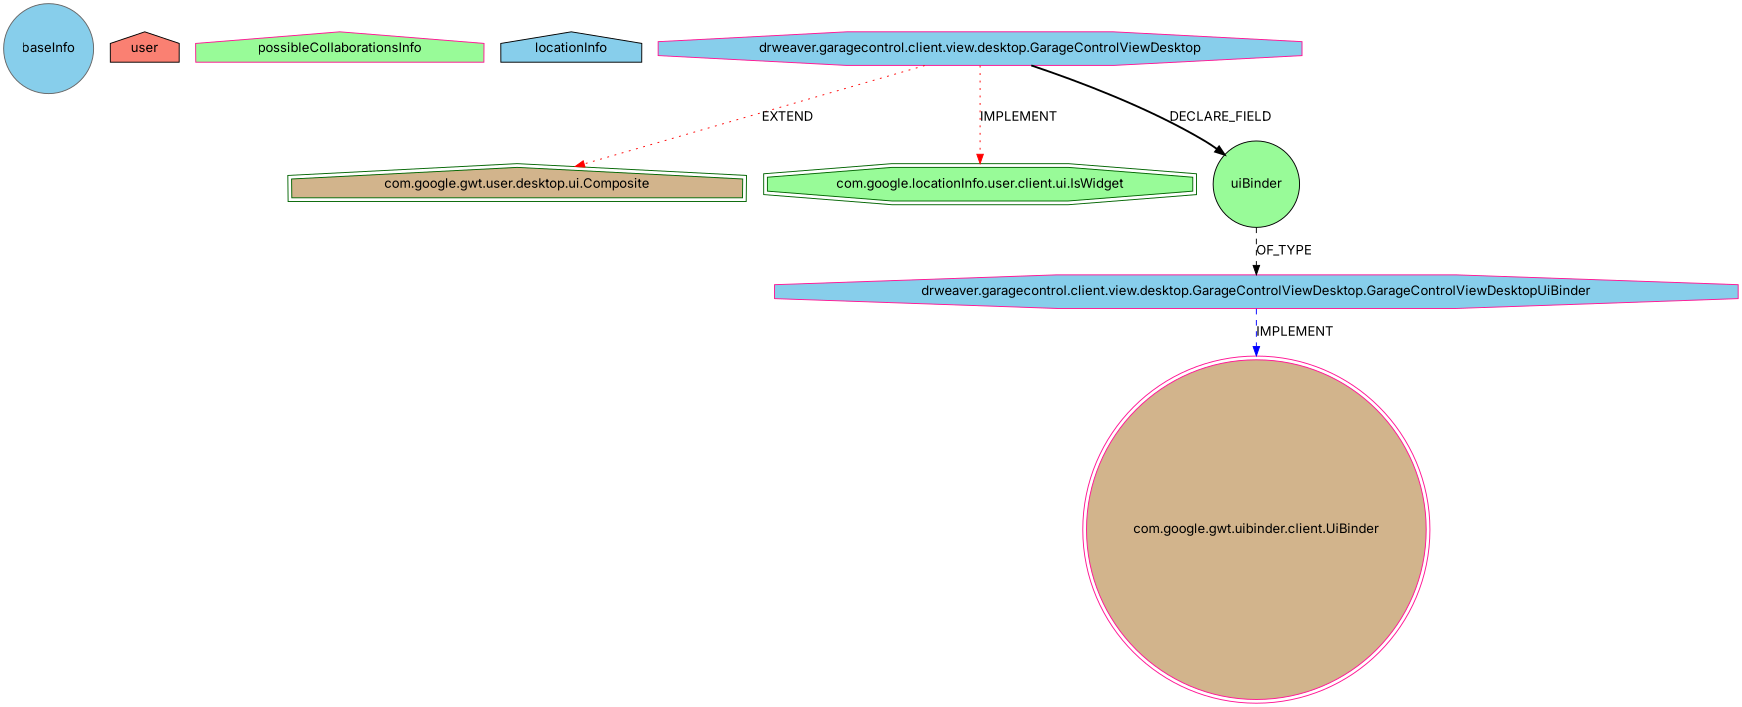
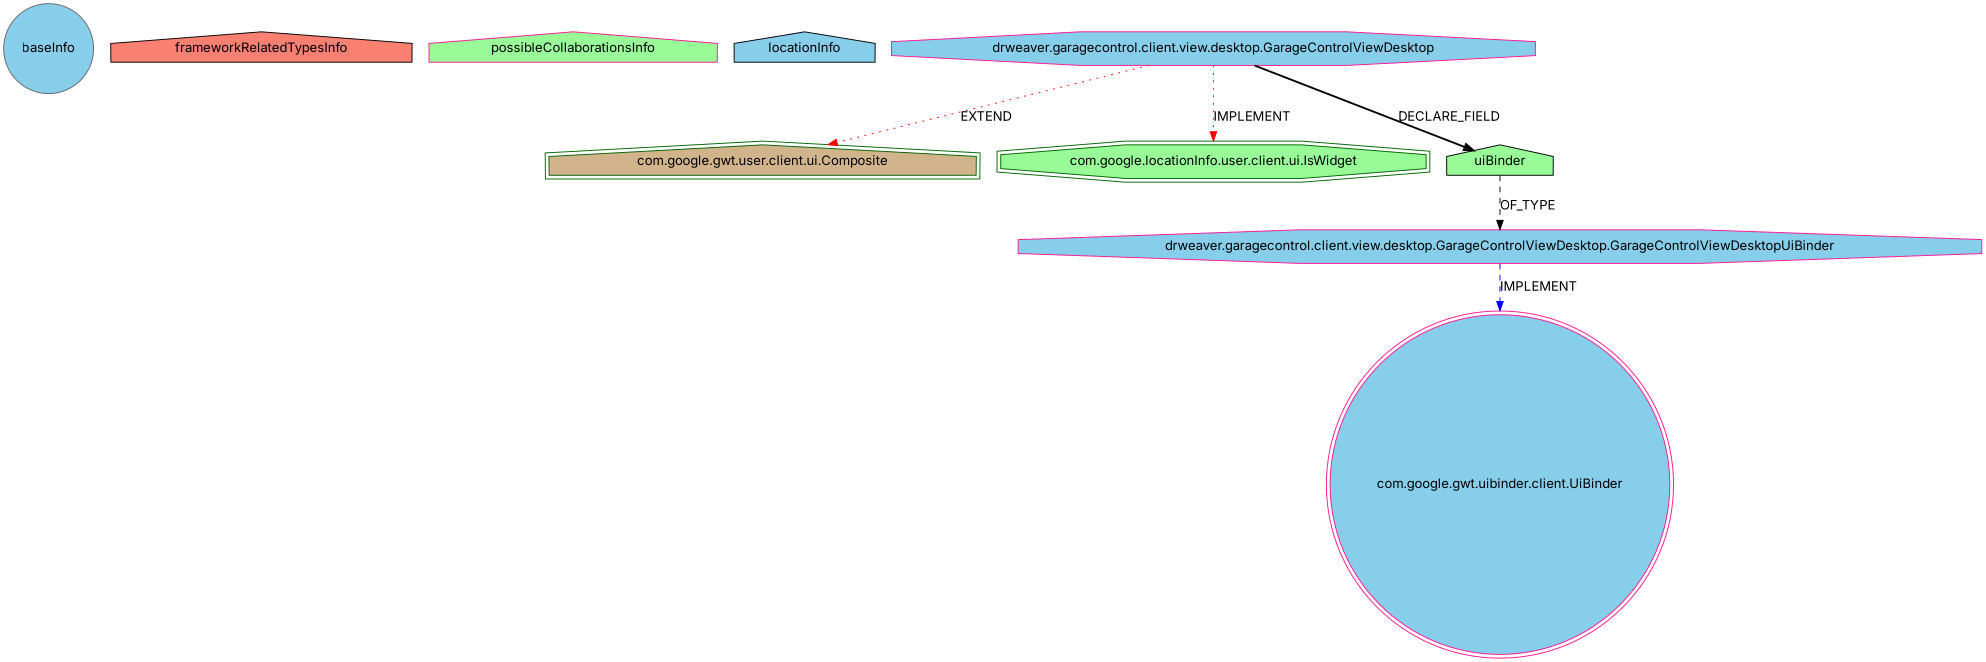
  digraph {
    fontname=Inter
    node [color=deeppink fillcolor=skyblue fontname=Inter shape=house style=filled]
    edge [fontname=Inter style=dotted]
    baseInfo [category=extension_graph color=gray40 graphId=1303 isAnonymous=false possibleRelation=true shape=circle]
-   frameworkRelatedTypesInfo [0="com.google.gwt.user.client.ui.Composite" 1="com.google.gwt.user.client.ui.IsWidget" color=black fillcolor=salmon label=user]
+   frameworkRelatedTypesInfo [0="com.google.gwt.user.client.ui.Composite" 1="com.google.gwt.user.client.ui.IsWidget" color=black fillcolor=salmon]
    possibleCollaborationsInfo [0="1303~FIELD_DECLARATION-~com.google.gwt.user.client.ui.Composite com.google.gwt.user.client.ui.IsWidget ~com.google.gwt.uibinder.client.UiBinder ~false~false" fillcolor=palegreen]
    locationInfo [color=black contextSignature=GarageControlViewDesktop filePath="/drweaver-gwt_garage_control/gwt_garage_control-master/src/drweaver/garagecontrol/client/view/desktop/GarageControlViewDesktop.java" graphId=1303 projectName="drweaver-gwt_garage_control"]
    n5 [isFrameworkType=false label="drweaver.garagecontrol.client.view.desktop.GarageControlViewDesktop" shape=octagon vertexType=ROOT_CLIENT_CLASS_DECLARATION]
-   n6 [color=darkgreen fillcolor=tan isFrameworkType=true label="com.google.gwt.user.desktop.ui.Composite" peripheries=2 vertexType=FRAMEWORK_CLASS_TYPE]
+   n6 [color=darkgreen fillcolor=tan isFrameworkType=true label="com.google.gwt.user.client.ui.Composite" peripheries=2 vertexType=FRAMEWORK_CLASS_TYPE]
    n7 [color=darkgreen fillcolor=palegreen isFrameworkType=true label="com.google.locationInfo.user.client.ui.IsWidget" peripheries=2 shape=octagon vertexType=FRAMEWORK_INTERFACE_TYPE]
-   n8 [color=black fillcolor=palegreen isFrameworkType=false label=uiBinder shape=circle vertexType=FIELD_DECLARATION]
+   n8 [color=black fillcolor=palegreen isFrameworkType=false label=uiBinder vertexType=FIELD_DECLARATION]
    n9 [isFrameworkType=false label="drweaver.garagecontrol.client.view.desktop.GarageControlViewDesktop.GarageControlViewDesktopUiBinder" shape=octagon vertexType=REFERENCE_CLIENT_CLASS_DECLARATION]
-   n10 [fillcolor=tan isFrameworkType=true label="com.google.gwt.uibinder.client.UiBinder" peripheries=2 shape=circle vertexType=FRAMEWORK_INTERFACE_TYPE]
+   n10 [isFrameworkType=true label="com.google.gwt.uibinder.client.UiBinder" peripheries=2 shape=circle vertexType=FRAMEWORK_INTERFACE_TYPE]
    n5 -> n6 [color=red label=EXTEND]
    n5 -> n7 [color=red label=IMPLEMENT]
    n5 -> n8 [label=DECLARE_FIELD style=bold]
    n8 -> n9 [label=OF_TYPE style=dashed]
    n9 -> n10 [color=blue label=IMPLEMENT style=dashed]
  }
